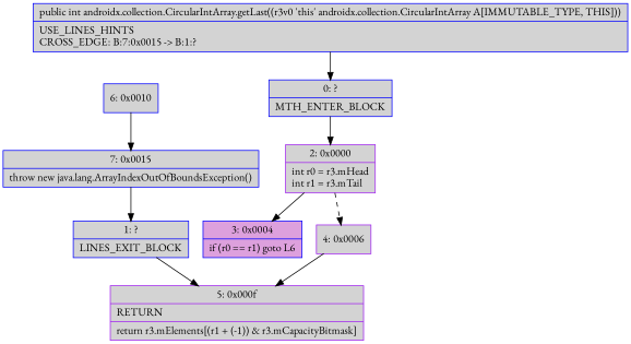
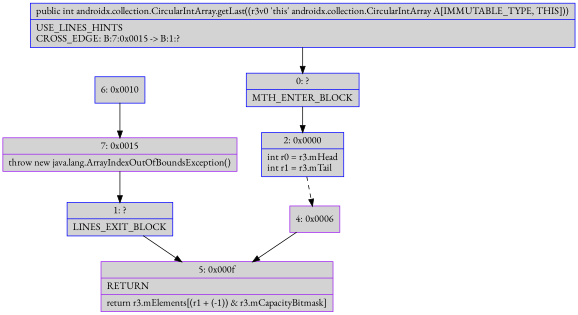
  digraph {
    fontname="EB Garamond"
    node [color=blue fillcolor=lightgrey fontname="EB Garamond" shape=record style=filled]
    edge [fontname="EB Garamond"]
    n1 [label="{0\:\ ?|MTH_ENTER_BLOCK\l}"]
-   n2 [color=purple label="{2\:\ 0x0000|int r0 = r3.mHead\lint r1 = r3.mTail\l}"]
-   n3 [fillcolor=plum label="{3\:\ 0x0004|if (r0 == r1) goto L6\l}"]
+   n2 [label="{2\:\ 0x0000|int r0 = r3.mHead\lint r1 = r3.mTail\l}"]
    n4 [color=purple label="{4\:\ 0x0006}"]
    n5 [color=purple label="{5\:\ 0x000f|RETURN\l|return r3.mElements[(r1 + (\-1)) & r3.mCapacityBitmask]\l}"]
    n6 [label="{6\:\ 0x0010}"]
-   n7 [label="{7\:\ 0x0015|throw new java.lang.ArrayIndexOutOfBoundsException()\l}"]
+   n7 [color=purple label="{7\:\ 0x0015|throw new java.lang.ArrayIndexOutOfBoundsException()\l}"]
    n8 [label="{1\:\ ?|LINES_EXIT_BLOCK\l}"]
    n9 [label="{public int androidx.collection.CircularIntArray.getLast((r3v0 'this' androidx.collection.CircularIntArray A[IMMUTABLE_TYPE, THIS]))  | USE_LINES_HINTS\lCROSS_EDGE: B:7:0x0015 \-\> B:1:?\l}"]
    n1 -> n2
-   n2 -> n3
    n2 -> n4 [style=dashed]
    n4 -> n5
    n6 -> n7
    n7 -> n8
    n8 -> n5
    n9 -> n1
  }
